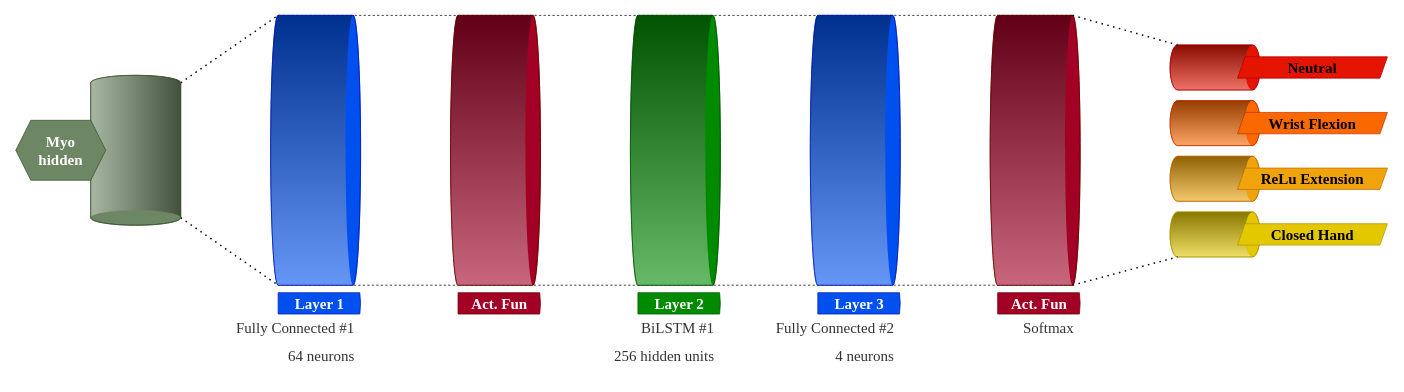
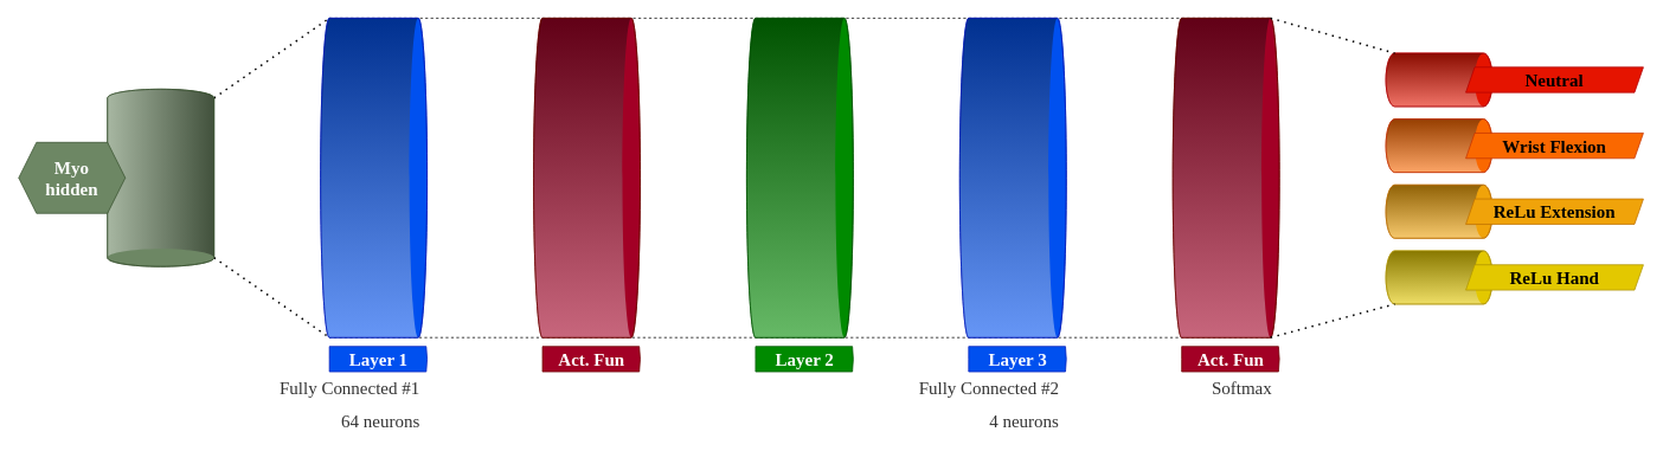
  <mxCell id="0" />
  <mxCell id="1" parent="0" />
  <mxCell id="2" value="" style="group" parent="1" vertex="1" connectable="0"><mxGeometry x="240" y="20" width="1190" height="480.5" as="geometry" /></mxCell>
  <mxCell id="3" value="" style="rounded=0;whiteSpace=wrap;html=1;fillColor=none;dashed=1;" parent="2" vertex="1"><mxGeometry x="130" width="1060" height="360" as="geometry" /></mxCell>
  <mxCell id="4" value="" style="verticalLabelPosition=bottom;verticalAlign=top;html=1;shape=mxgraph.infographic.cylinder;fillColor=#0050ef;strokeColor=#001DBC;fontFamily=Verdana;fontSize=12;shadow=0;rotation=90;flipH=0;aspect=fixed;sketch=0;fontColor=#ffffff;" parent="2" vertex="1"><mxGeometry y="120" width="360" height="120" as="geometry" /></mxCell>
  <mxCell id="5" value="&lt;h1 style=&quot;font-size: 20px;&quot;&gt;&lt;span style=&quot;background-color: initial; font-weight: normal;&quot;&gt;Fully Connected #1&lt;/span&gt;&lt;br&gt;&lt;/h1&gt;&lt;h1 style=&quot;font-size: 20px;&quot;&gt;&lt;span style=&quot;background-color: initial; font-weight: normal; font-size: 20px;&quot;&gt;64 neurons&lt;/span&gt;&lt;/h1&gt;" style="text;html=1;strokeColor=none;fillColor=none;spacing=8;spacingTop=-20;whiteSpace=wrap;overflow=hidden;rounded=0;shadow=0;sketch=0;fontFamily=Verdana;fontSize=20;fontColor=#333333;align=right;" parent="2" vertex="1"><mxGeometry y="398.5" width="240" height="82" as="geometry" /></mxCell>
  <mxCell id="6" value="&lt;font style=&quot;font-size: 20px;&quot;&gt;Layer 1&lt;/font&gt;" style="html=1;shape=mxgraph.infographic.ribbonSimple;notch1=0;notch2=1;fillColor=#0050ef;strokeColor=#001DBC;align=center;verticalAlign=middle;fontSize=14;fontStyle=1;shadow=0;sketch=0;fontFamily=Verdana;fontColor=#ffffff;" parent="2" vertex="1"><mxGeometry x="130" y="370" width="110" height="28.5" as="geometry" /></mxCell>
  <mxCell id="7" value="" style="group" parent="1" vertex="1" connectable="0"><mxGeometry x="720" y="20" width="240" height="480.5" as="geometry" /></mxCell>
  <mxCell id="8" value="" style="verticalLabelPosition=bottom;verticalAlign=top;html=1;shape=mxgraph.infographic.cylinder;fillColor=#008a00;strokeColor=#005700;fontFamily=Verdana;fontSize=12;shadow=0;rotation=90;flipH=0;aspect=fixed;sketch=0;fontColor=#ffffff;" parent="7" vertex="1"><mxGeometry y="120" width="360" height="120" as="geometry" /></mxCell>
- <mxCell id="9" value="&lt;h1 style=&quot;font-size: 20px;&quot;&gt;&lt;span style=&quot;background-color: initial; font-weight: normal;&quot;&gt;BiLSTM #1&lt;/span&gt;&lt;br&gt;&lt;/h1&gt;&lt;h1 style=&quot;font-size: 20px;&quot;&gt;&lt;span style=&quot;background-color: initial; font-weight: normal; font-size: 20px;&quot;&gt;256 hidden units&lt;/span&gt;&lt;/h1&gt;" style="text;html=1;strokeColor=none;fillColor=none;spacing=8;spacingTop=-20;whiteSpace=wrap;overflow=hidden;rounded=0;shadow=0;sketch=0;fontFamily=Verdana;fontSize=20;fontColor=#333333;align=right;" parent="7" vertex="1"><mxGeometry y="398.5" width="240" height="82" as="geometry" /></mxCell>
  <mxCell id="10" value="&lt;font style=&quot;font-size: 20px;&quot;&gt;Layer 2&lt;/font&gt;" style="html=1;shape=mxgraph.infographic.ribbonSimple;notch1=0;notch2=1;fillColor=#008a00;strokeColor=#005700;align=center;verticalAlign=middle;fontSize=14;fontStyle=1;shadow=0;sketch=0;fontFamily=Verdana;fontColor=#ffffff;" parent="7" vertex="1"><mxGeometry x="130" y="370" width="110" height="28.5" as="geometry" /></mxCell>
  <mxCell id="11" value="" style="group" parent="1" vertex="1" connectable="0"><mxGeometry x="960" y="20" width="240" height="480.5" as="geometry" /></mxCell>
  <mxCell id="12" value="" style="verticalLabelPosition=bottom;verticalAlign=top;html=1;shape=mxgraph.infographic.cylinder;fillColor=#0050ef;strokeColor=#001DBC;fontFamily=Verdana;fontSize=12;shadow=0;rotation=90;flipH=0;aspect=fixed;sketch=0;fontColor=#ffffff;" parent="11" vertex="1"><mxGeometry y="120" width="360" height="120" as="geometry" /></mxCell>
  <mxCell id="13" value="&lt;h1 style=&quot;font-size: 20px;&quot;&gt;&lt;span style=&quot;background-color: initial; font-weight: normal;&quot;&gt;Fully Connected #2&lt;/span&gt;&lt;br&gt;&lt;/h1&gt;&lt;h1 style=&quot;font-size: 20px;&quot;&gt;&lt;span style=&quot;background-color: initial; font-weight: normal; font-size: 20px;&quot;&gt;4 neurons&lt;/span&gt;&lt;/h1&gt;" style="text;html=1;strokeColor=none;fillColor=none;spacing=8;spacingTop=-20;whiteSpace=wrap;overflow=hidden;rounded=0;shadow=0;sketch=0;fontFamily=Verdana;fontSize=20;fontColor=#333333;align=right;" parent="11" vertex="1"><mxGeometry y="398.5" width="240" height="82" as="geometry" /></mxCell>
  <mxCell id="14" value="&lt;font style=&quot;font-size: 20px;&quot;&gt;Layer 3&lt;/font&gt;" style="html=1;shape=mxgraph.infographic.ribbonSimple;notch1=0;notch2=1;fillColor=#0050ef;strokeColor=#001DBC;align=center;verticalAlign=middle;fontSize=14;fontStyle=1;shadow=0;sketch=0;fontFamily=Verdana;fontColor=#ffffff;" parent="11" vertex="1"><mxGeometry x="130" y="370" width="110" height="28.5" as="geometry" /></mxCell>
  <mxCell id="15" value="" style="group" parent="1" vertex="1" connectable="0"><mxGeometry x="480" y="20" width="240" height="480.5" as="geometry" /></mxCell>
  <mxCell id="16" value="" style="verticalLabelPosition=bottom;verticalAlign=top;html=1;shape=mxgraph.infographic.cylinder;fillColor=#a20025;strokeColor=#6F0000;fontFamily=Verdana;fontSize=12;shadow=0;rotation=90;flipH=0;aspect=fixed;sketch=0;fontColor=#ffffff;" parent="15" vertex="1"><mxGeometry y="120" width="360" height="120" as="geometry" /></mxCell>
  <mxCell id="17" value="&lt;font style=&quot;font-size: 20px;&quot;&gt;Act. Fun&lt;/font&gt;" style="html=1;shape=mxgraph.infographic.ribbonSimple;notch1=0;notch2=1;fillColor=#a20025;strokeColor=#6F0000;align=center;verticalAlign=middle;fontSize=14;fontStyle=1;shadow=0;sketch=0;fontFamily=Verdana;fontColor=#ffffff;" parent="15" vertex="1"><mxGeometry x="130" y="370" width="110" height="28.5" as="geometry" /></mxCell>
  <mxCell id="18" value="" style="group" parent="1" vertex="1" connectable="0"><mxGeometry x="1200" y="20" width="240" height="480.5" as="geometry" /></mxCell>
  <mxCell id="19" value="" style="verticalLabelPosition=bottom;verticalAlign=top;html=1;shape=mxgraph.infographic.cylinder;fillColor=#a20025;strokeColor=#6F0000;fontFamily=Verdana;fontSize=12;shadow=0;rotation=90;flipH=0;aspect=fixed;sketch=0;fontColor=#ffffff;" parent="18" vertex="1"><mxGeometry y="120" width="360" height="120" as="geometry" /></mxCell>
  <mxCell id="20" value="&lt;h1 style=&quot;font-size: 20px;&quot;&gt;&lt;span style=&quot;font-weight: 400;&quot;&gt;Softmax&lt;/span&gt;&lt;/h1&gt;" style="text;html=1;strokeColor=none;fillColor=none;spacing=8;spacingTop=-20;whiteSpace=wrap;overflow=hidden;rounded=0;shadow=0;sketch=0;fontFamily=Verdana;fontSize=20;fontColor=#333333;align=right;" parent="18" vertex="1"><mxGeometry y="398.5" width="240" height="82" as="geometry" /></mxCell>
  <mxCell id="21" value="&lt;font style=&quot;font-size: 20px;&quot;&gt;Act. Fun&lt;/font&gt;" style="html=1;shape=mxgraph.infographic.ribbonSimple;notch1=0;notch2=1;fillColor=#a20025;strokeColor=#6F0000;align=center;verticalAlign=middle;fontSize=14;fontStyle=1;shadow=0;sketch=0;fontFamily=Verdana;fontColor=#ffffff;" parent="18" vertex="1"><mxGeometry x="130" y="370" width="110" height="28.5" as="geometry" /></mxCell>
  <mxCell id="22" value="" style="verticalLabelPosition=bottom;verticalAlign=top;html=1;shape=mxgraph.infographic.cylinder;fillColor=#e51400;strokeColor=#B20000;fontFamily=Verdana;fontSize=12;shadow=0;rotation=90;flipH=0;sketch=0;fontColor=#ffffff;" parent="1" vertex="1"><mxGeometry x="1590" y="29.5" width="60" height="120" as="geometry" /></mxCell>
  <mxCell id="23" value="" style="verticalLabelPosition=bottom;verticalAlign=top;html=1;shape=mxgraph.infographic.cylinder;fillColor=#e3c800;strokeColor=#B09500;fontFamily=Verdana;fontSize=12;shadow=0;rotation=90;flipH=0;sketch=0;fontColor=#000000;" parent="1" vertex="1"><mxGeometry x="1590" y="252.25" width="60" height="120" as="geometry" /></mxCell>
  <mxCell id="24" value="" style="verticalLabelPosition=bottom;verticalAlign=top;html=1;shape=mxgraph.infographic.cylinder;fillColor=#fa6800;strokeColor=#C73500;fontFamily=Verdana;fontSize=12;shadow=0;rotation=90;flipH=0;sketch=0;fontColor=#000000;" parent="1" vertex="1"><mxGeometry x="1590" y="103.75" width="60" height="120" as="geometry" /></mxCell>
  <mxCell id="25" value="" style="verticalLabelPosition=bottom;verticalAlign=top;html=1;shape=mxgraph.infographic.cylinder;fillColor=#f0a30a;strokeColor=#BD7000;fontFamily=Verdana;fontSize=12;shadow=0;rotation=90;flipH=0;sketch=0;fontColor=#000000;" parent="1" vertex="1"><mxGeometry x="1590" y="178" width="60" height="120" as="geometry" /></mxCell>
  <mxCell id="26" value="&lt;span style=&quot;font-size: 20px;&quot;&gt;ReLu Extension&lt;/span&gt;" style="shape=parallelogram;perimeter=parallelogramPerimeter;whiteSpace=wrap;html=1;fixedSize=1;shadow=0;labelBackgroundColor=none;sketch=0;fontColor=#000000;fontSize=14;fontFamily=Verdana;fillColor=#f0a30a;strokeColor=#BD7000;fontStyle=1;size=10;" parent="1" vertex="1"><mxGeometry x="1650" y="223.75" width="200" height="28.5" as="geometry" /></mxCell>
  <mxCell id="27" value="&lt;span style=&quot;font-size: 20px;&quot;&gt;Wrist Flexion&lt;/span&gt;" style="shape=parallelogram;perimeter=parallelogramPerimeter;whiteSpace=wrap;html=1;fixedSize=1;shadow=0;labelBackgroundColor=none;sketch=0;fontColor=#000000;fontSize=14;fontFamily=Verdana;fillColor=#fa6800;strokeColor=#C73500;fontStyle=1;size=10;" parent="1" vertex="1"><mxGeometry x="1650" y="149.5" width="200" height="28.5" as="geometry" /></mxCell>
  <mxCell id="28" value="&lt;span style=&quot;font-size: 20px;&quot;&gt;Neutral&lt;/span&gt;" style="shape=parallelogram;perimeter=parallelogramPerimeter;whiteSpace=wrap;html=1;fixedSize=1;shadow=0;labelBackgroundColor=none;sketch=0;fontColor=#000000;fontSize=14;fontFamily=Verdana;fillColor=#e51400;strokeColor=#B20000;fontStyle=1;size=10;" parent="1" vertex="1"><mxGeometry x="1650" y="75.25" width="200" height="28.5" as="geometry" /></mxCell>
- <mxCell id="29" value="&lt;span style=&quot;font-size: 20px;&quot;&gt;Closed Hand&lt;/span&gt;" style="shape=parallelogram;perimeter=parallelogramPerimeter;whiteSpace=wrap;html=1;fixedSize=1;shadow=0;labelBackgroundColor=none;sketch=0;fontColor=#000000;fontSize=14;fontFamily=Verdana;fillColor=#e3c800;strokeColor=#B09500;fontStyle=1;size=10;" parent="1" vertex="1"><mxGeometry x="1650" y="298" width="200" height="28.5" as="geometry" /></mxCell>
+ <mxCell id="29" value="&lt;span style=&quot;font-size: 20px;&quot;&gt;ReLu Hand&lt;/span&gt;" style="shape=parallelogram;perimeter=parallelogramPerimeter;whiteSpace=wrap;html=1;fixedSize=1;shadow=0;labelBackgroundColor=none;sketch=0;fontColor=#000000;fontSize=14;fontFamily=Verdana;fillColor=#e3c800;strokeColor=#B09500;fontStyle=1;size=10;" parent="1" vertex="1"><mxGeometry x="1650" y="298" width="200" height="28.5" as="geometry" /></mxCell>
  <mxCell id="30" value="" style="endArrow=none;dashed=1;html=1;dashPattern=1 3;strokeWidth=2;rounded=0;fontColor=#000000;exitX=0;exitY=0;exitDx=0;exitDy=10;exitPerimeter=0;entryX=0;entryY=0;entryDx=0;entryDy=110;entryPerimeter=0;" parent="1" source="19" target="22" edge="1"><mxGeometry width="50" height="50" relative="1" as="geometry"><mxPoint x="1490" y="260" as="sourcePoint" /><mxPoint x="1540" y="210" as="targetPoint" /></mxGeometry></mxCell>
  <mxCell id="31" value="" style="endArrow=none;dashed=1;html=1;dashPattern=1 3;strokeWidth=2;rounded=0;fontColor=#000000;exitX=0;exitY=0;exitDx=360;exitDy=10;exitPerimeter=0;entryX=0;entryY=0;entryDx=60;entryDy=110;entryPerimeter=0;" parent="1" source="19" target="23" edge="1"><mxGeometry width="50" height="50" relative="1" as="geometry"><mxPoint x="1440" y="30" as="sourcePoint" /><mxPoint x="1580" y="50" as="targetPoint" /></mxGeometry></mxCell>
  <mxCell id="32" value="" style="endArrow=none;dashed=1;html=1;dashPattern=1 3;strokeWidth=2;rounded=0;fontColor=#000000;exitX=0;exitY=0;exitDx=0;exitDy=190;exitPerimeter=0;entryX=0;entryY=0;entryDx=0;entryDy=0;" parent="1" source="34" target="3" edge="1"><mxGeometry width="50" height="50" relative="1" as="geometry"><mxPoint x="190" y="-120" as="sourcePoint" /><mxPoint x="330" y="-80.5" as="targetPoint" /></mxGeometry></mxCell>
  <mxCell id="33" value="" style="endArrow=none;dashed=1;html=1;dashPattern=1 3;strokeWidth=2;rounded=0;fontColor=#000000;exitX=0;exitY=0;exitDx=0;exitDy=10;exitPerimeter=0;entryX=0;entryY=0;entryDx=360;entryDy=110;entryPerimeter=0;" parent="1" source="34" target="4" edge="1"><mxGeometry width="50" height="50" relative="1" as="geometry"><mxPoint x="250" y="120" as="sourcePoint" /><mxPoint x="380" y="30" as="targetPoint" /></mxGeometry></mxCell>
  <mxCell id="34" value="" style="verticalLabelPosition=bottom;verticalAlign=top;html=1;shape=mxgraph.infographic.cylinder;fillColor=#6d8764;strokeColor=#3A5431;fontFamily=Verdana;fontSize=12;shadow=0;rotation=90;flipH=0;sketch=0;fontColor=#ffffff;direction=south;" parent="1" vertex="1"><mxGeometry x="80" y="140" width="200" height="120" as="geometry" /></mxCell>
  <mxCell id="35" value="&lt;span style=&quot;font-size: 20px;&quot;&gt;Myo&lt;br&gt;hidden&lt;br&gt;&lt;/span&gt;" style="shape=hexagon;perimeter=hexagonPerimeter2;whiteSpace=wrap;html=1;fixedSize=1;shadow=0;labelBackgroundColor=none;sketch=0;fontColor=#ffffff;fontSize=14;fontFamily=Verdana;fillColor=#6d8764;strokeColor=#3A5431;fontStyle=1;" parent="1" vertex="1"><mxGeometry x="20" y="160" width="120" height="80" as="geometry" /></mxCell>
